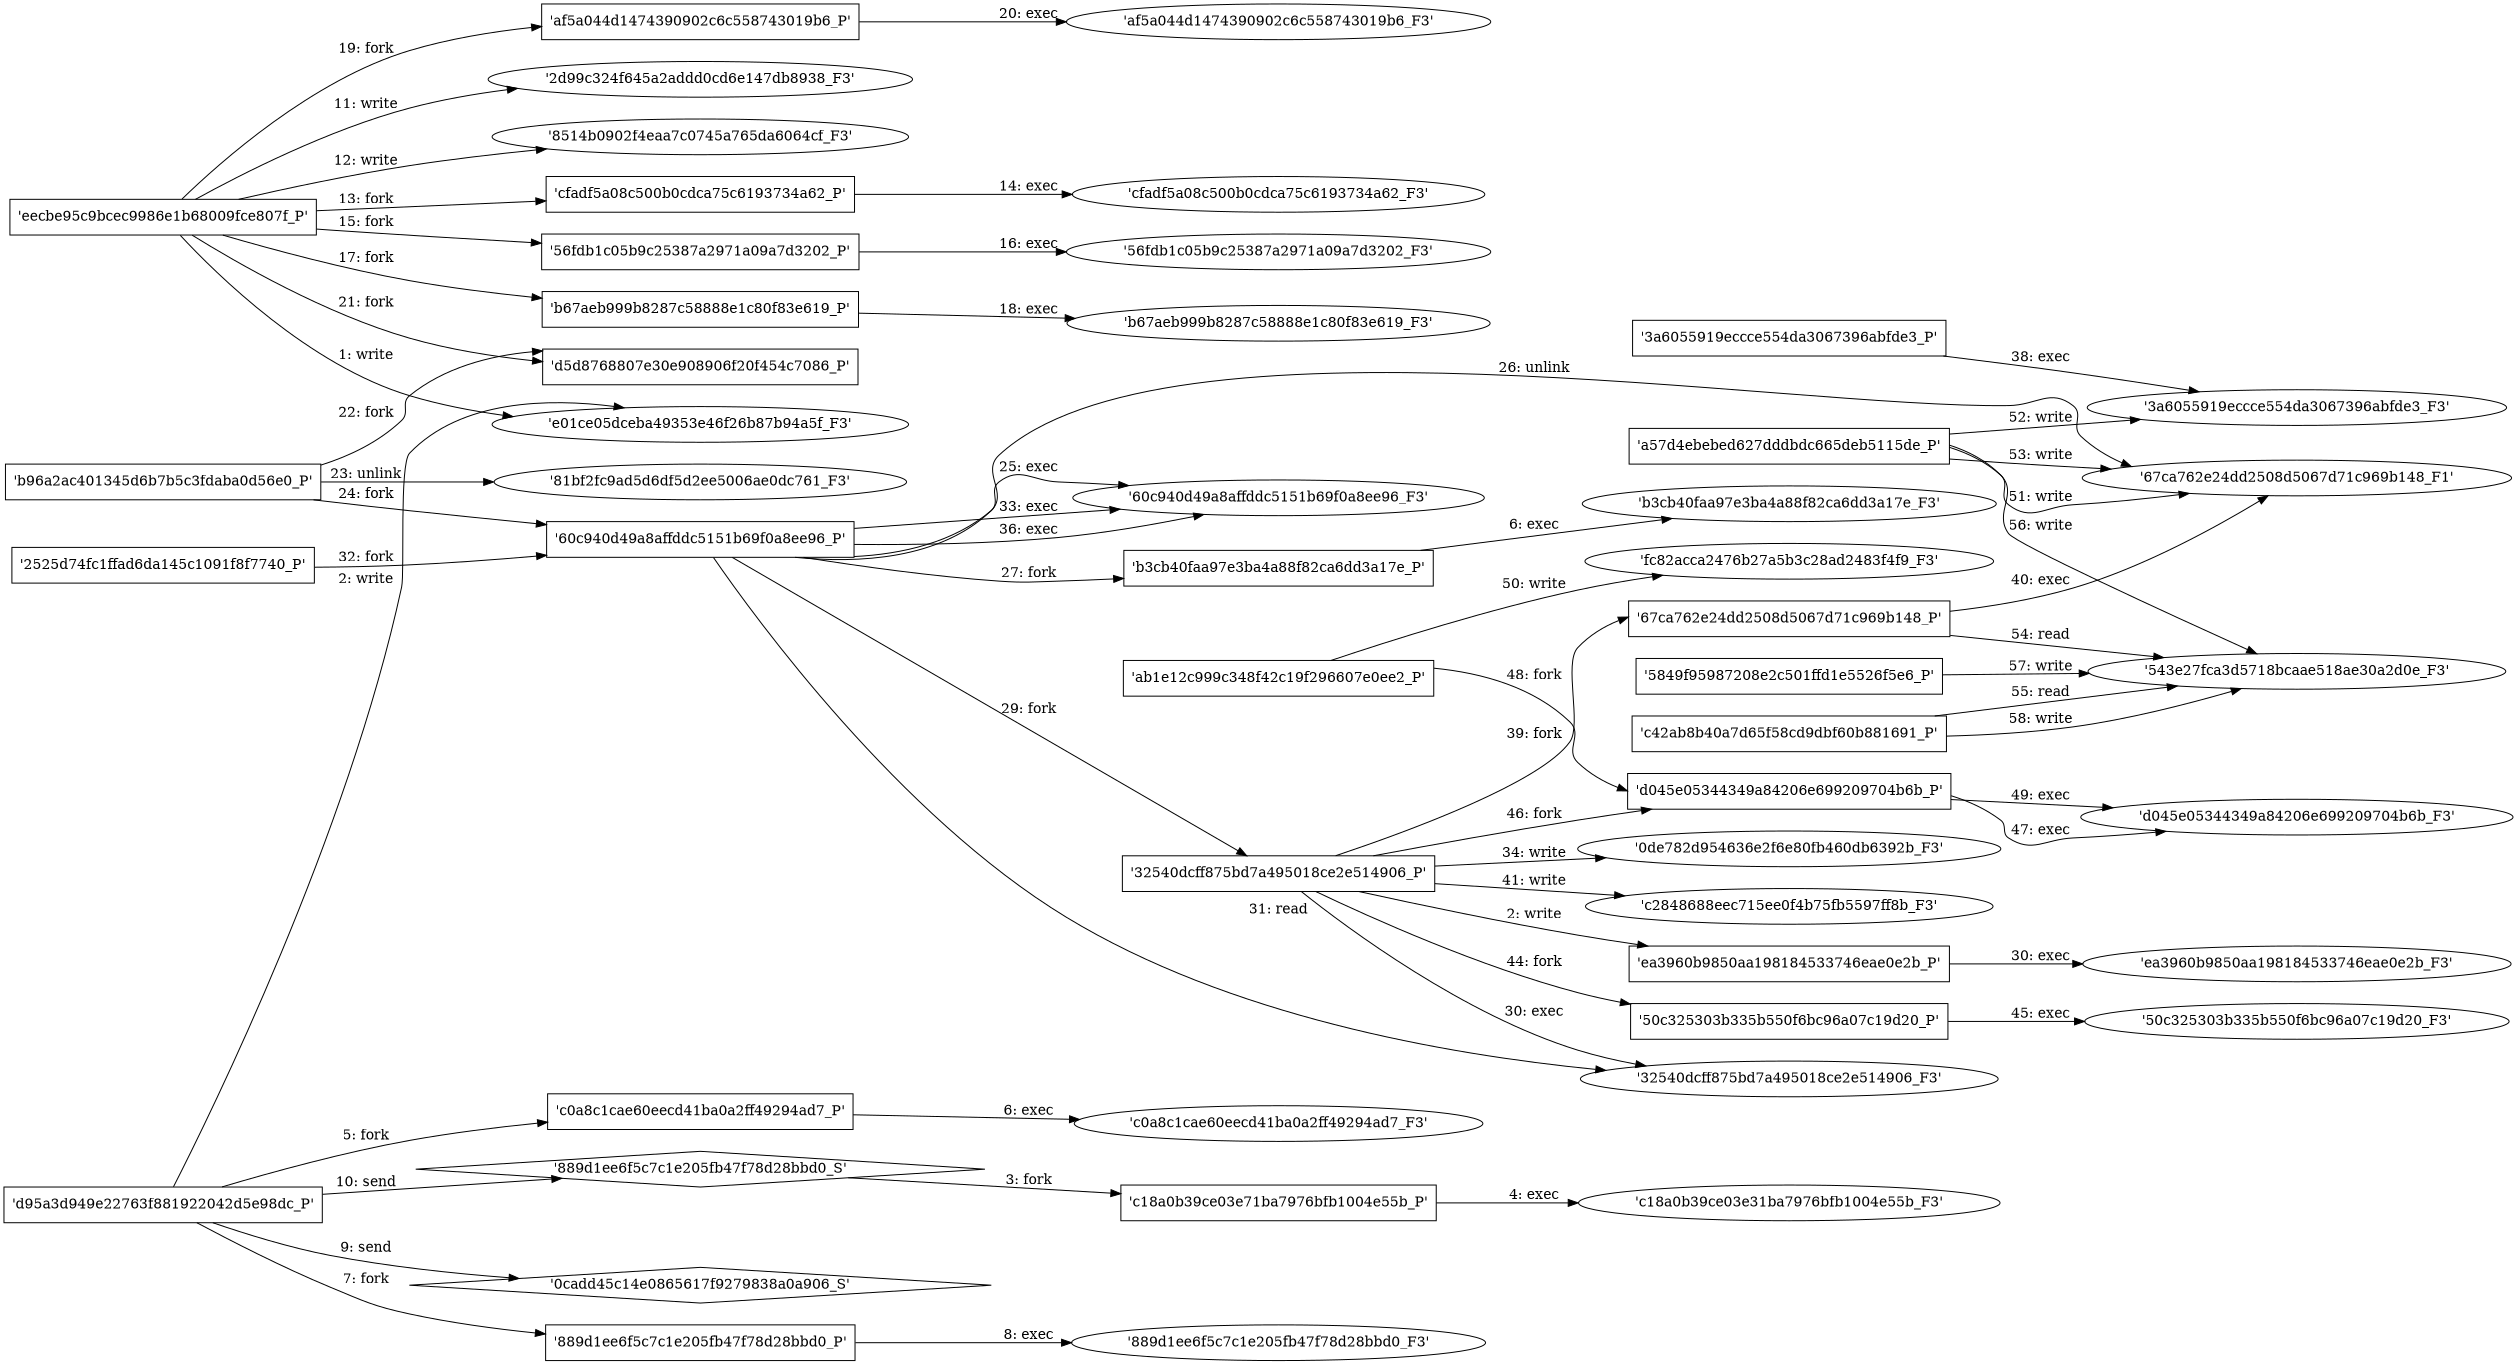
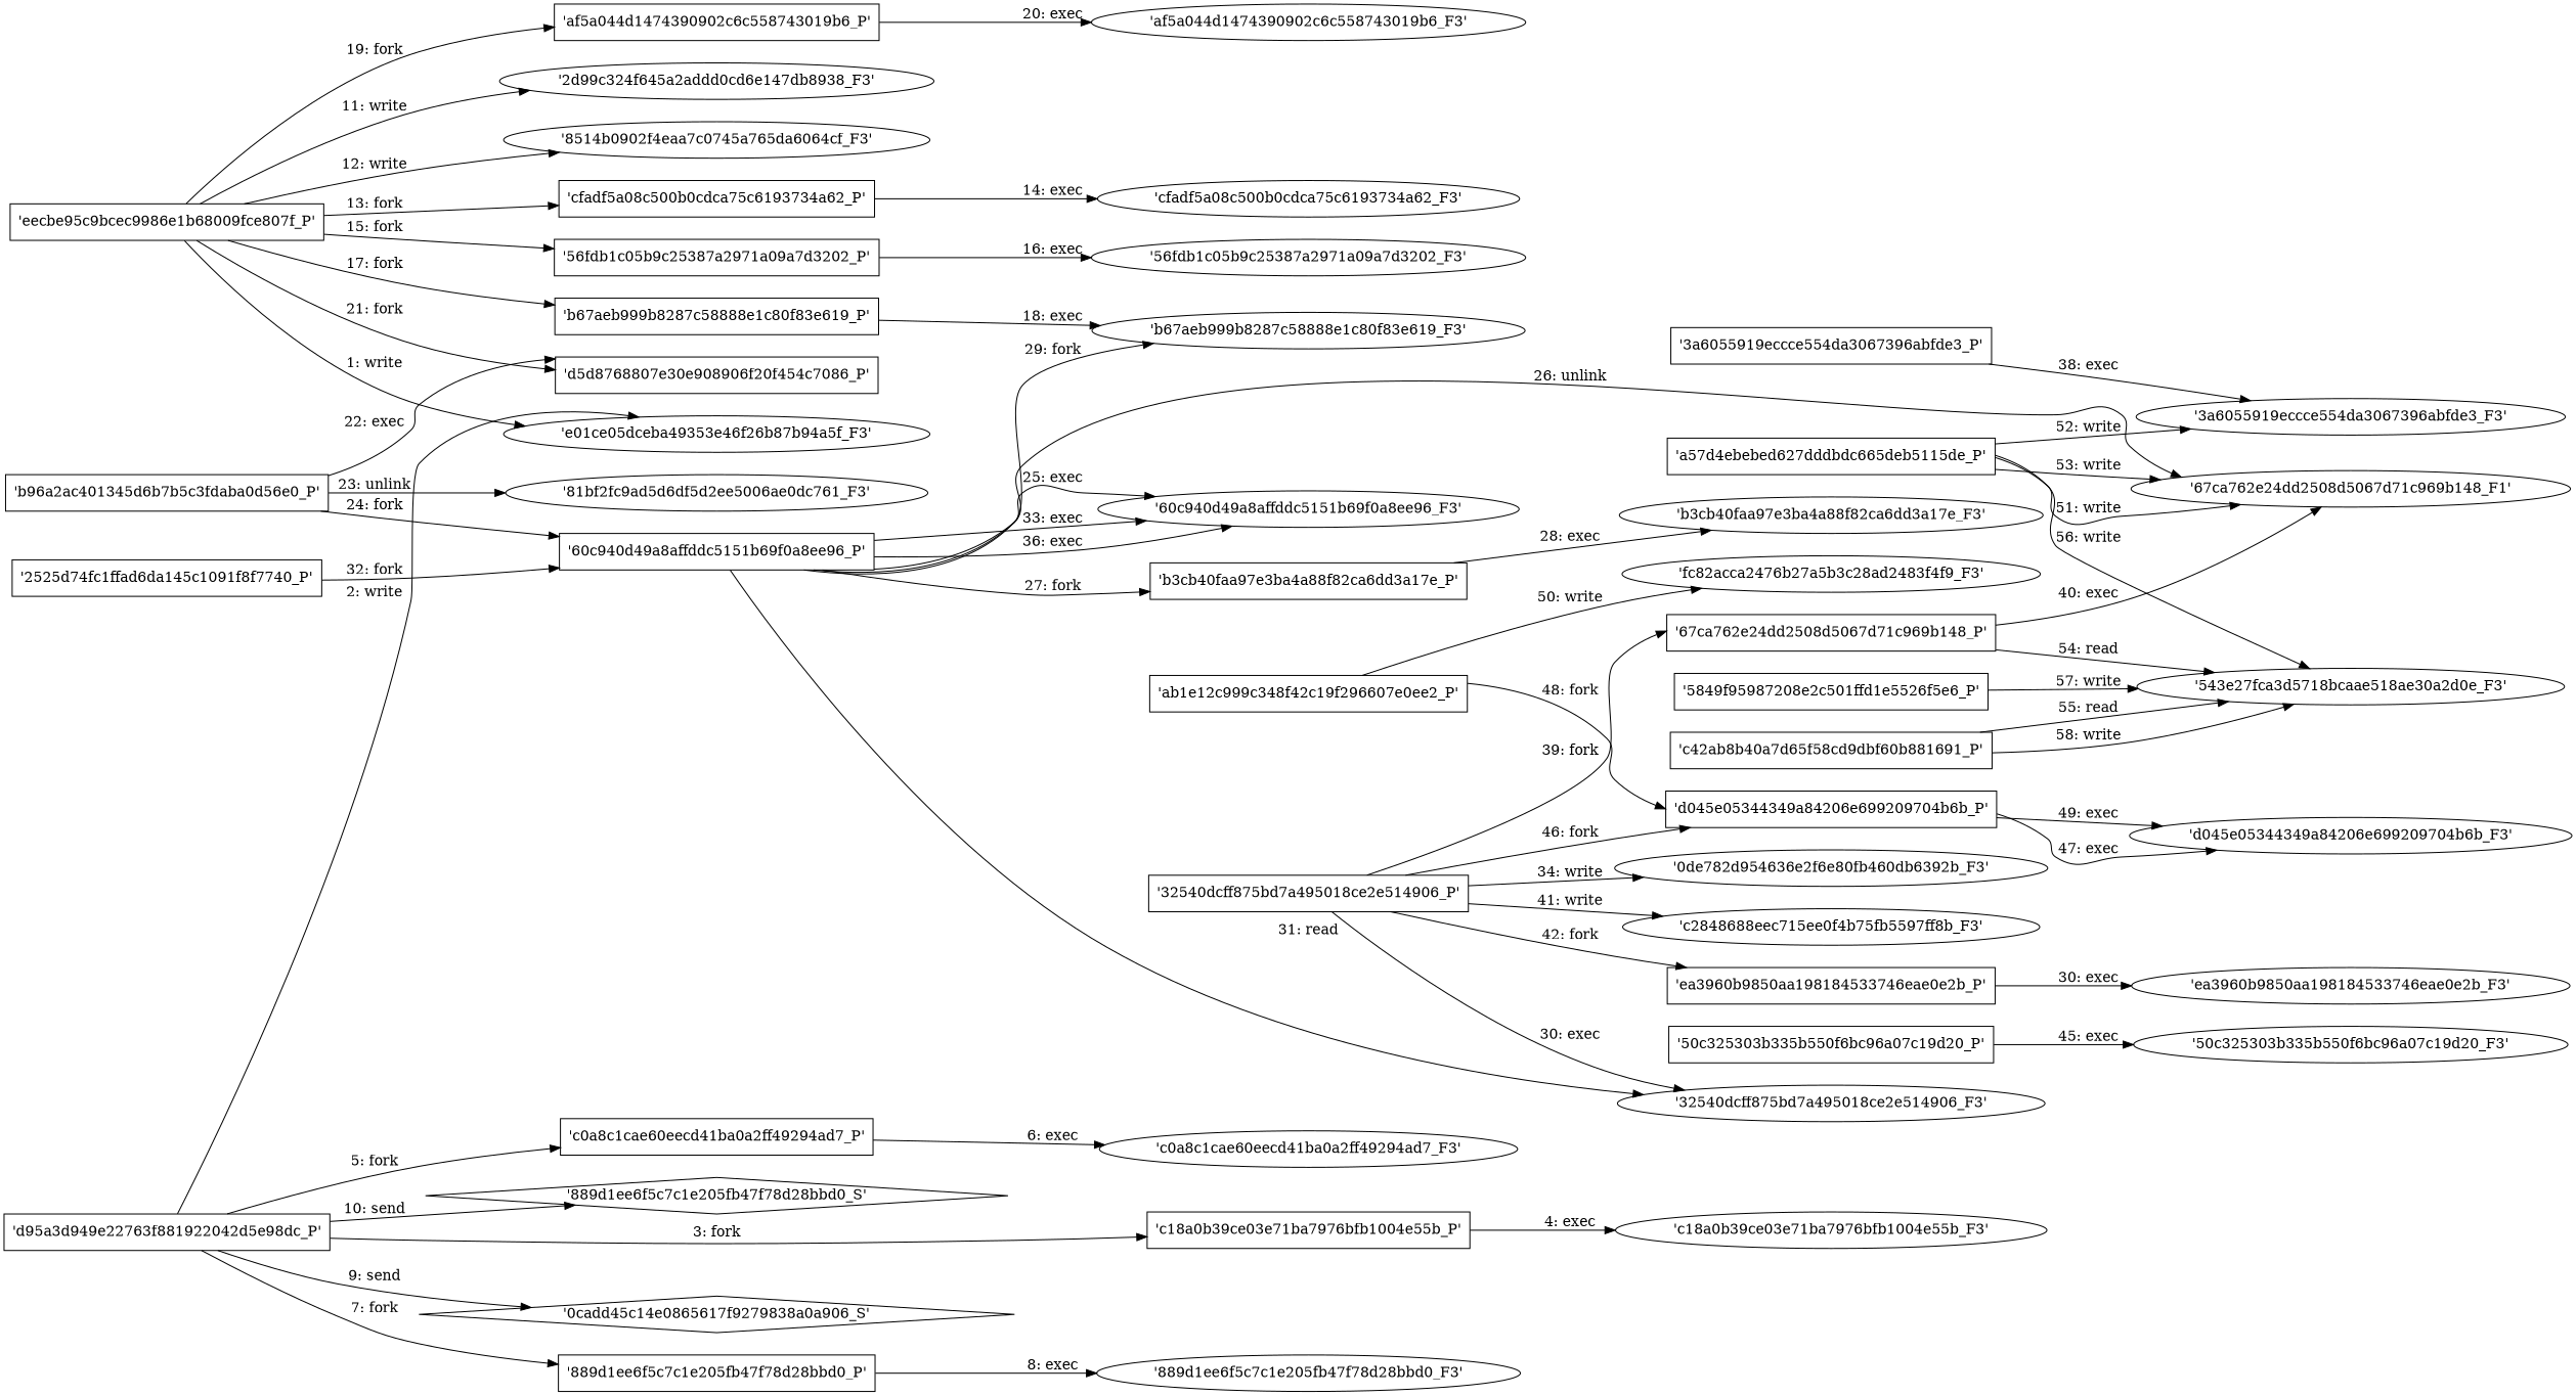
  digraph {
    engine=neato
    fixedsize=false
    fontsize=10
    nodesep=0.3
    rankdir=LR
    ranksep=0
    splines=true
    node [node_type=Process shape=box]
    "'e01ce05dceba49353e46f26b87b94a5f_F3'" [node_type=file shape=ellipse]
    "'eecbe95c9bcec9986e1b68009fce807f_P'"
    "'2d99c324f645a2addd0cd6e147db8938_F3'" [node_type=file shape=ellipse]
    "'8514b0902f4eaa7c0745a765da6064cf_F3'" [node_type=file shape=ellipse]
    "'cfadf5a08c500b0cdca75c6193734a62_P'"
    "'56fdb1c05b9c25387a2971a09a7d3202_P'"
    "'b67aeb999b8287c58888e1c80f83e619_P'"
    "'af5a044d1474390902c6c558743019b6_P'"
    "'d5d8768807e30e908906f20f454c7086_P'"
    "'cfadf5a08c500b0cdca75c6193734a62_F3'" [node_type=File shape=ellipse]
    "'56fdb1c05b9c25387a2971a09a7d3202_F3'" [node_type=File shape=ellipse]
    "'b67aeb999b8287c58888e1c80f83e619_F3'" [node_type=File shape=ellipse]
    "'af5a044d1474390902c6c558743019b6_F3'" [node_type=File shape=ellipse]
    "'d95a3d949e22763f881922042d5e98dc_P'"
    "'c18a0b39ce03e71ba7976bfb1004e55b_P'"
    "'c0a8c1cae60eecd41ba0a2ff49294ad7_P'"
    "'889d1ee6f5c7c1e205fb47f78d28bbd0_P'"
    "'0cadd45c14e0865617f9279838a0a906_S'" [node_type=Socket shape=diamond]
    "'889d1ee6f5c7c1e205fb47f78d28bbd0_S'" [node_type=Socket shape=diamond]
-   "'c18a0b39ce03e71ba7976bfb1004e55b_F3'" [node_type=File shape=ellipse label="'c18a0b39ce03e31ba7976bfb1004e55b_F3'"]
+   "'c18a0b39ce03e71ba7976bfb1004e55b_F3'" [node_type=File shape=ellipse]
    "'c0a8c1cae60eecd41ba0a2ff49294ad7_F3'" [node_type=File shape=ellipse]
    "'889d1ee6f5c7c1e205fb47f78d28bbd0_F3'" [node_type=File shape=ellipse]
    n23 [label="'b96a2ac401345d6b7b5c3fdaba0d56e0_P'"]
    "'81bf2fc9ad5d6df5d2ee5006ae0dc761_F3'" [node_type=file shape=ellipse]
    "'60c940d49a8affddc5151b69f0a8ee96_P'"
    "'60c940d49a8affddc5151b69f0a8ee96_F3'" [node_type=File shape=ellipse]
    "'67ca762e24dd2508d5067d71c969b148_F1'" [node_type=file shape=ellipse]
    "'b3cb40faa97e3ba4a88f82ca6dd3a17e_P'"
    "'32540dcff875bd7a495018ce2e514906_P'"
    "'32540dcff875bd7a495018ce2e514906_F3'" [node_type=file shape=ellipse]
    "'b3cb40faa97e3ba4a88f82ca6dd3a17e_F3'" [node_type=File shape=ellipse]
    "'0de782d954636e2f6e80fb460db6392b_F3'" [node_type=file shape=ellipse]
    "'67ca762e24dd2508d5067d71c969b148_P'"
    "'c2848688eec715ee0f4b75fb5597ff8b_F3'" [node_type=file shape=ellipse]
    "'ea3960b9850aa198184533746eae0e2b_P'"
    "'50c325303b335b550f6bc96a07c19d20_P'"
    "'d045e05344349a84206e699209704b6b_P'"
    "'3a6055919eccce554da3067396abfde3_F3'" [node_type=file shape=ellipse]
    "'3a6055919eccce554da3067396abfde3_P'"
    "'543e27fca3d5718bcaae518ae30a2d0e_F3'" [node_type=file shape=ellipse]
    "'ea3960b9850aa198184533746eae0e2b_F3'" [node_type=File shape=ellipse]
    "'50c325303b335b550f6bc96a07c19d20_F3'" [node_type=File shape=ellipse]
    "'d045e05344349a84206e699209704b6b_F3'" [node_type=File shape=ellipse]
    "'2525d74fc1ffad6da145c1091f8f7740_P'"
    "'ab1e12c999c348f42c19f296607e0ee2_P'"
    "'fc82acca2476b27a5b3c28ad2483f4f9_F3'" [node_type=file shape=ellipse]
    "'a57d4ebebed627dddbdc665deb5115de_P'"
    "'c42ab8b40a7d65f58cd9dbf60b881691_P'"
    "'5849f95987208e2c501ffd1e5526f5e6_P'"
    "'eecbe95c9bcec9986e1b68009fce807f_P'" -> "'e01ce05dceba49353e46f26b87b94a5f_F3'" [label="1: write"]
    "'eecbe95c9bcec9986e1b68009fce807f_P'" -> "'2d99c324f645a2addd0cd6e147db8938_F3'" [label="11: write"]
    "'eecbe95c9bcec9986e1b68009fce807f_P'" -> "'8514b0902f4eaa7c0745a765da6064cf_F3'" [label="12: write"]
    "'eecbe95c9bcec9986e1b68009fce807f_P'" -> "'cfadf5a08c500b0cdca75c6193734a62_P'" [label="13: fork"]
    "'eecbe95c9bcec9986e1b68009fce807f_P'" -> "'56fdb1c05b9c25387a2971a09a7d3202_P'" [label="15: fork"]
    "'eecbe95c9bcec9986e1b68009fce807f_P'" -> "'b67aeb999b8287c58888e1c80f83e619_P'" [label="17: fork"]
    "'eecbe95c9bcec9986e1b68009fce807f_P'" -> "'af5a044d1474390902c6c558743019b6_P'" [label="19: fork"]
    "'eecbe95c9bcec9986e1b68009fce807f_P'" -> "'d5d8768807e30e908906f20f454c7086_P'" [label="21: fork"]
    "'cfadf5a08c500b0cdca75c6193734a62_P'" -> "'cfadf5a08c500b0cdca75c6193734a62_F3'" [label="14: exec"]
    "'56fdb1c05b9c25387a2971a09a7d3202_P'" -> "'56fdb1c05b9c25387a2971a09a7d3202_F3'" [label="16: exec"]
    "'b67aeb999b8287c58888e1c80f83e619_P'" -> "'b67aeb999b8287c58888e1c80f83e619_F3'" [label="18: exec"]
    "'af5a044d1474390902c6c558743019b6_P'" -> "'af5a044d1474390902c6c558743019b6_F3'" [label="20: exec"]
    "'d95a3d949e22763f881922042d5e98dc_P'" -> "'e01ce05dceba49353e46f26b87b94a5f_F3'" [label="2: write"]
-   "'889d1ee6f5c7c1e205fb47f78d28bbd0_S'" -> "'c18a0b39ce03e71ba7976bfb1004e55b_P'" [label="3: fork"]
+   "'d95a3d949e22763f881922042d5e98dc_P'" -> "'c18a0b39ce03e71ba7976bfb1004e55b_P'" [label="3: fork"]
    "'d95a3d949e22763f881922042d5e98dc_P'" -> "'c0a8c1cae60eecd41ba0a2ff49294ad7_P'" [label="5: fork"]
    "'d95a3d949e22763f881922042d5e98dc_P'" -> "'889d1ee6f5c7c1e205fb47f78d28bbd0_P'" [label="7: fork"]
    "'d95a3d949e22763f881922042d5e98dc_P'" -> "'0cadd45c14e0865617f9279838a0a906_S'" [label="9: send"]
    "'d95a3d949e22763f881922042d5e98dc_P'" -> "'889d1ee6f5c7c1e205fb47f78d28bbd0_S'" [label="10: send"]
    "'c18a0b39ce03e71ba7976bfb1004e55b_P'" -> "'c18a0b39ce03e71ba7976bfb1004e55b_F3'" [label="4: exec"]
    "'c0a8c1cae60eecd41ba0a2ff49294ad7_P'" -> "'c0a8c1cae60eecd41ba0a2ff49294ad7_F3'" [label="6: exec"]
    "'889d1ee6f5c7c1e205fb47f78d28bbd0_P'" -> "'889d1ee6f5c7c1e205fb47f78d28bbd0_F3'" [label="8: exec"]
-   n23 -> "'d5d8768807e30e908906f20f454c7086_P'" [label="22: fork"]
+   n23 -> "'d5d8768807e30e908906f20f454c7086_P'" [label="22: exec"]
    n23 -> "'81bf2fc9ad5d6df5d2ee5006ae0dc761_F3'" [label="23: unlink"]
    n23 -> "'60c940d49a8affddc5151b69f0a8ee96_P'" [label="24: fork"]
    "'60c940d49a8affddc5151b69f0a8ee96_P'" -> "'60c940d49a8affddc5151b69f0a8ee96_F3'" [label="25: exec"]
    "'60c940d49a8affddc5151b69f0a8ee96_P'" -> "'60c940d49a8affddc5151b69f0a8ee96_F3'" [label="33: exec"]
    "'60c940d49a8affddc5151b69f0a8ee96_P'" -> "'60c940d49a8affddc5151b69f0a8ee96_F3'" [label="36: exec"]
    "'60c940d49a8affddc5151b69f0a8ee96_P'" -> "'67ca762e24dd2508d5067d71c969b148_F1'" [label="26: unlink"]
    "'60c940d49a8affddc5151b69f0a8ee96_P'" -> "'b3cb40faa97e3ba4a88f82ca6dd3a17e_P'" [label="27: fork"]
-   "'60c940d49a8affddc5151b69f0a8ee96_P'" -> "'32540dcff875bd7a495018ce2e514906_P'" [label="29: fork"]
+   "'60c940d49a8affddc5151b69f0a8ee96_P'" -> "'b67aeb999b8287c58888e1c80f83e619_F3'" [label="29: fork"]
    "'60c940d49a8affddc5151b69f0a8ee96_P'" -> "'32540dcff875bd7a495018ce2e514906_F3'" [label="31: read"]
-   "'b3cb40faa97e3ba4a88f82ca6dd3a17e_P'" -> "'b3cb40faa97e3ba4a88f82ca6dd3a17e_F3'" [label="6: exec"]
+   "'b3cb40faa97e3ba4a88f82ca6dd3a17e_P'" -> "'b3cb40faa97e3ba4a88f82ca6dd3a17e_F3'" [label="28: exec"]
    "'32540dcff875bd7a495018ce2e514906_P'" -> "'32540dcff875bd7a495018ce2e514906_F3'" [label="30: exec"]
    "'32540dcff875bd7a495018ce2e514906_P'" -> "'0de782d954636e2f6e80fb460db6392b_F3'" [label="34: write"]
    "'32540dcff875bd7a495018ce2e514906_P'" -> "'67ca762e24dd2508d5067d71c969b148_P'" [label="39: fork"]
    "'32540dcff875bd7a495018ce2e514906_P'" -> "'c2848688eec715ee0f4b75fb5597ff8b_F3'" [label="41: write"]
-   "'32540dcff875bd7a495018ce2e514906_P'" -> "'ea3960b9850aa198184533746eae0e2b_P'" [label="2: write"]
-   "'32540dcff875bd7a495018ce2e514906_P'" -> "'50c325303b335b550f6bc96a07c19d20_P'" [label="44: fork"]
+   "'32540dcff875bd7a495018ce2e514906_P'" -> "'ea3960b9850aa198184533746eae0e2b_P'" [label="42: fork"]
    "'32540dcff875bd7a495018ce2e514906_P'" -> "'d045e05344349a84206e699209704b6b_P'" [label="46: fork"]
    "'67ca762e24dd2508d5067d71c969b148_P'" -> "'67ca762e24dd2508d5067d71c969b148_F1'" [label="40: exec"]
    "'67ca762e24dd2508d5067d71c969b148_P'" -> "'543e27fca3d5718bcaae518ae30a2d0e_F3'" [label="54: read"]
    "'ea3960b9850aa198184533746eae0e2b_P'" -> "'ea3960b9850aa198184533746eae0e2b_F3'" [label="30: exec"]
    "'50c325303b335b550f6bc96a07c19d20_P'" -> "'50c325303b335b550f6bc96a07c19d20_F3'" [label="45: exec"]
    "'d045e05344349a84206e699209704b6b_P'" -> "'d045e05344349a84206e699209704b6b_F3'" [label="47: exec"]
    "'d045e05344349a84206e699209704b6b_P'" -> "'d045e05344349a84206e699209704b6b_F3'" [label="49: exec"]
    "'3a6055919eccce554da3067396abfde3_P'" -> "'3a6055919eccce554da3067396abfde3_F3'" [label="38: exec"]
    "'2525d74fc1ffad6da145c1091f8f7740_P'" -> "'60c940d49a8affddc5151b69f0a8ee96_P'" [label="32: fork"]
    "'ab1e12c999c348f42c19f296607e0ee2_P'" -> "'d045e05344349a84206e699209704b6b_P'" [label="48: fork"]
    "'ab1e12c999c348f42c19f296607e0ee2_P'" -> "'fc82acca2476b27a5b3c28ad2483f4f9_F3'" [label="50: write"]
    "'a57d4ebebed627dddbdc665deb5115de_P'" -> "'67ca762e24dd2508d5067d71c969b148_F1'" [label="51: write"]
    "'a57d4ebebed627dddbdc665deb5115de_P'" -> "'67ca762e24dd2508d5067d71c969b148_F1'" [label="53: write"]
    "'a57d4ebebed627dddbdc665deb5115de_P'" -> "'3a6055919eccce554da3067396abfde3_F3'" [label="52: write"]
    "'a57d4ebebed627dddbdc665deb5115de_P'" -> "'543e27fca3d5718bcaae518ae30a2d0e_F3'" [label="56: write"]
    "'c42ab8b40a7d65f58cd9dbf60b881691_P'" -> "'543e27fca3d5718bcaae518ae30a2d0e_F3'" [label="55: read"]
    "'c42ab8b40a7d65f58cd9dbf60b881691_P'" -> "'543e27fca3d5718bcaae518ae30a2d0e_F3'" [label="58: write"]
    "'5849f95987208e2c501ffd1e5526f5e6_P'" -> "'543e27fca3d5718bcaae518ae30a2d0e_F3'" [label="57: write"]
  }
